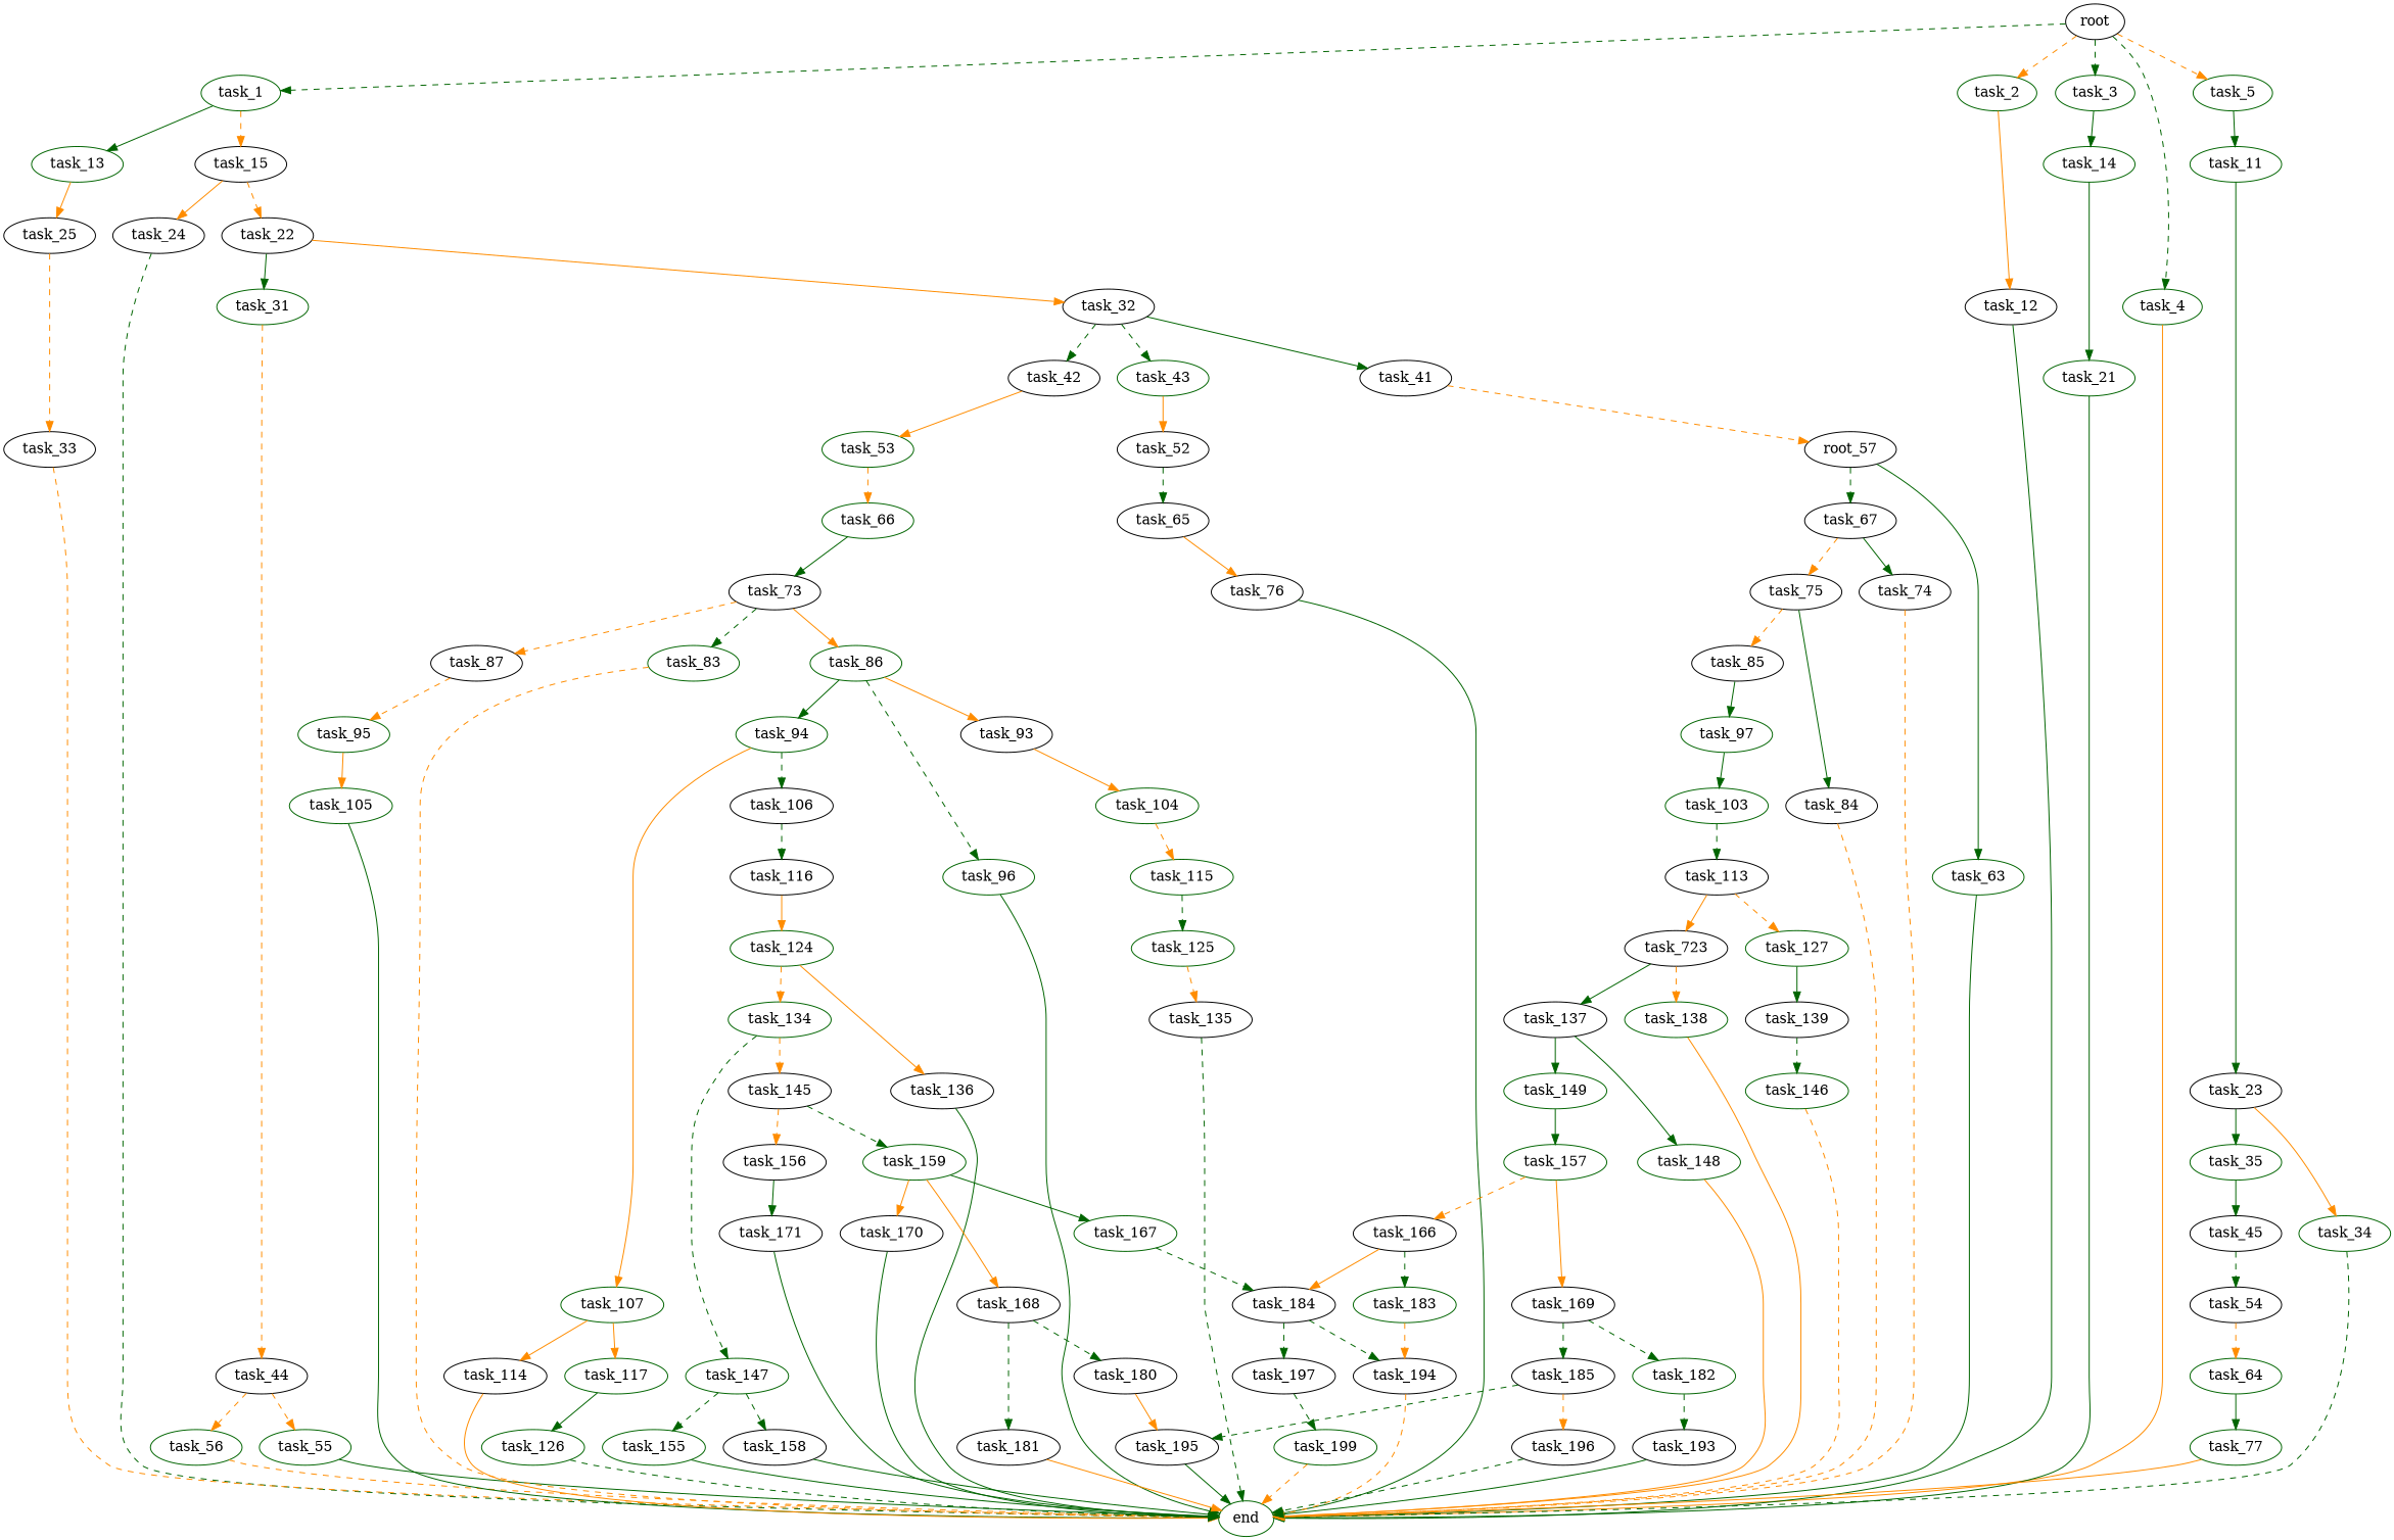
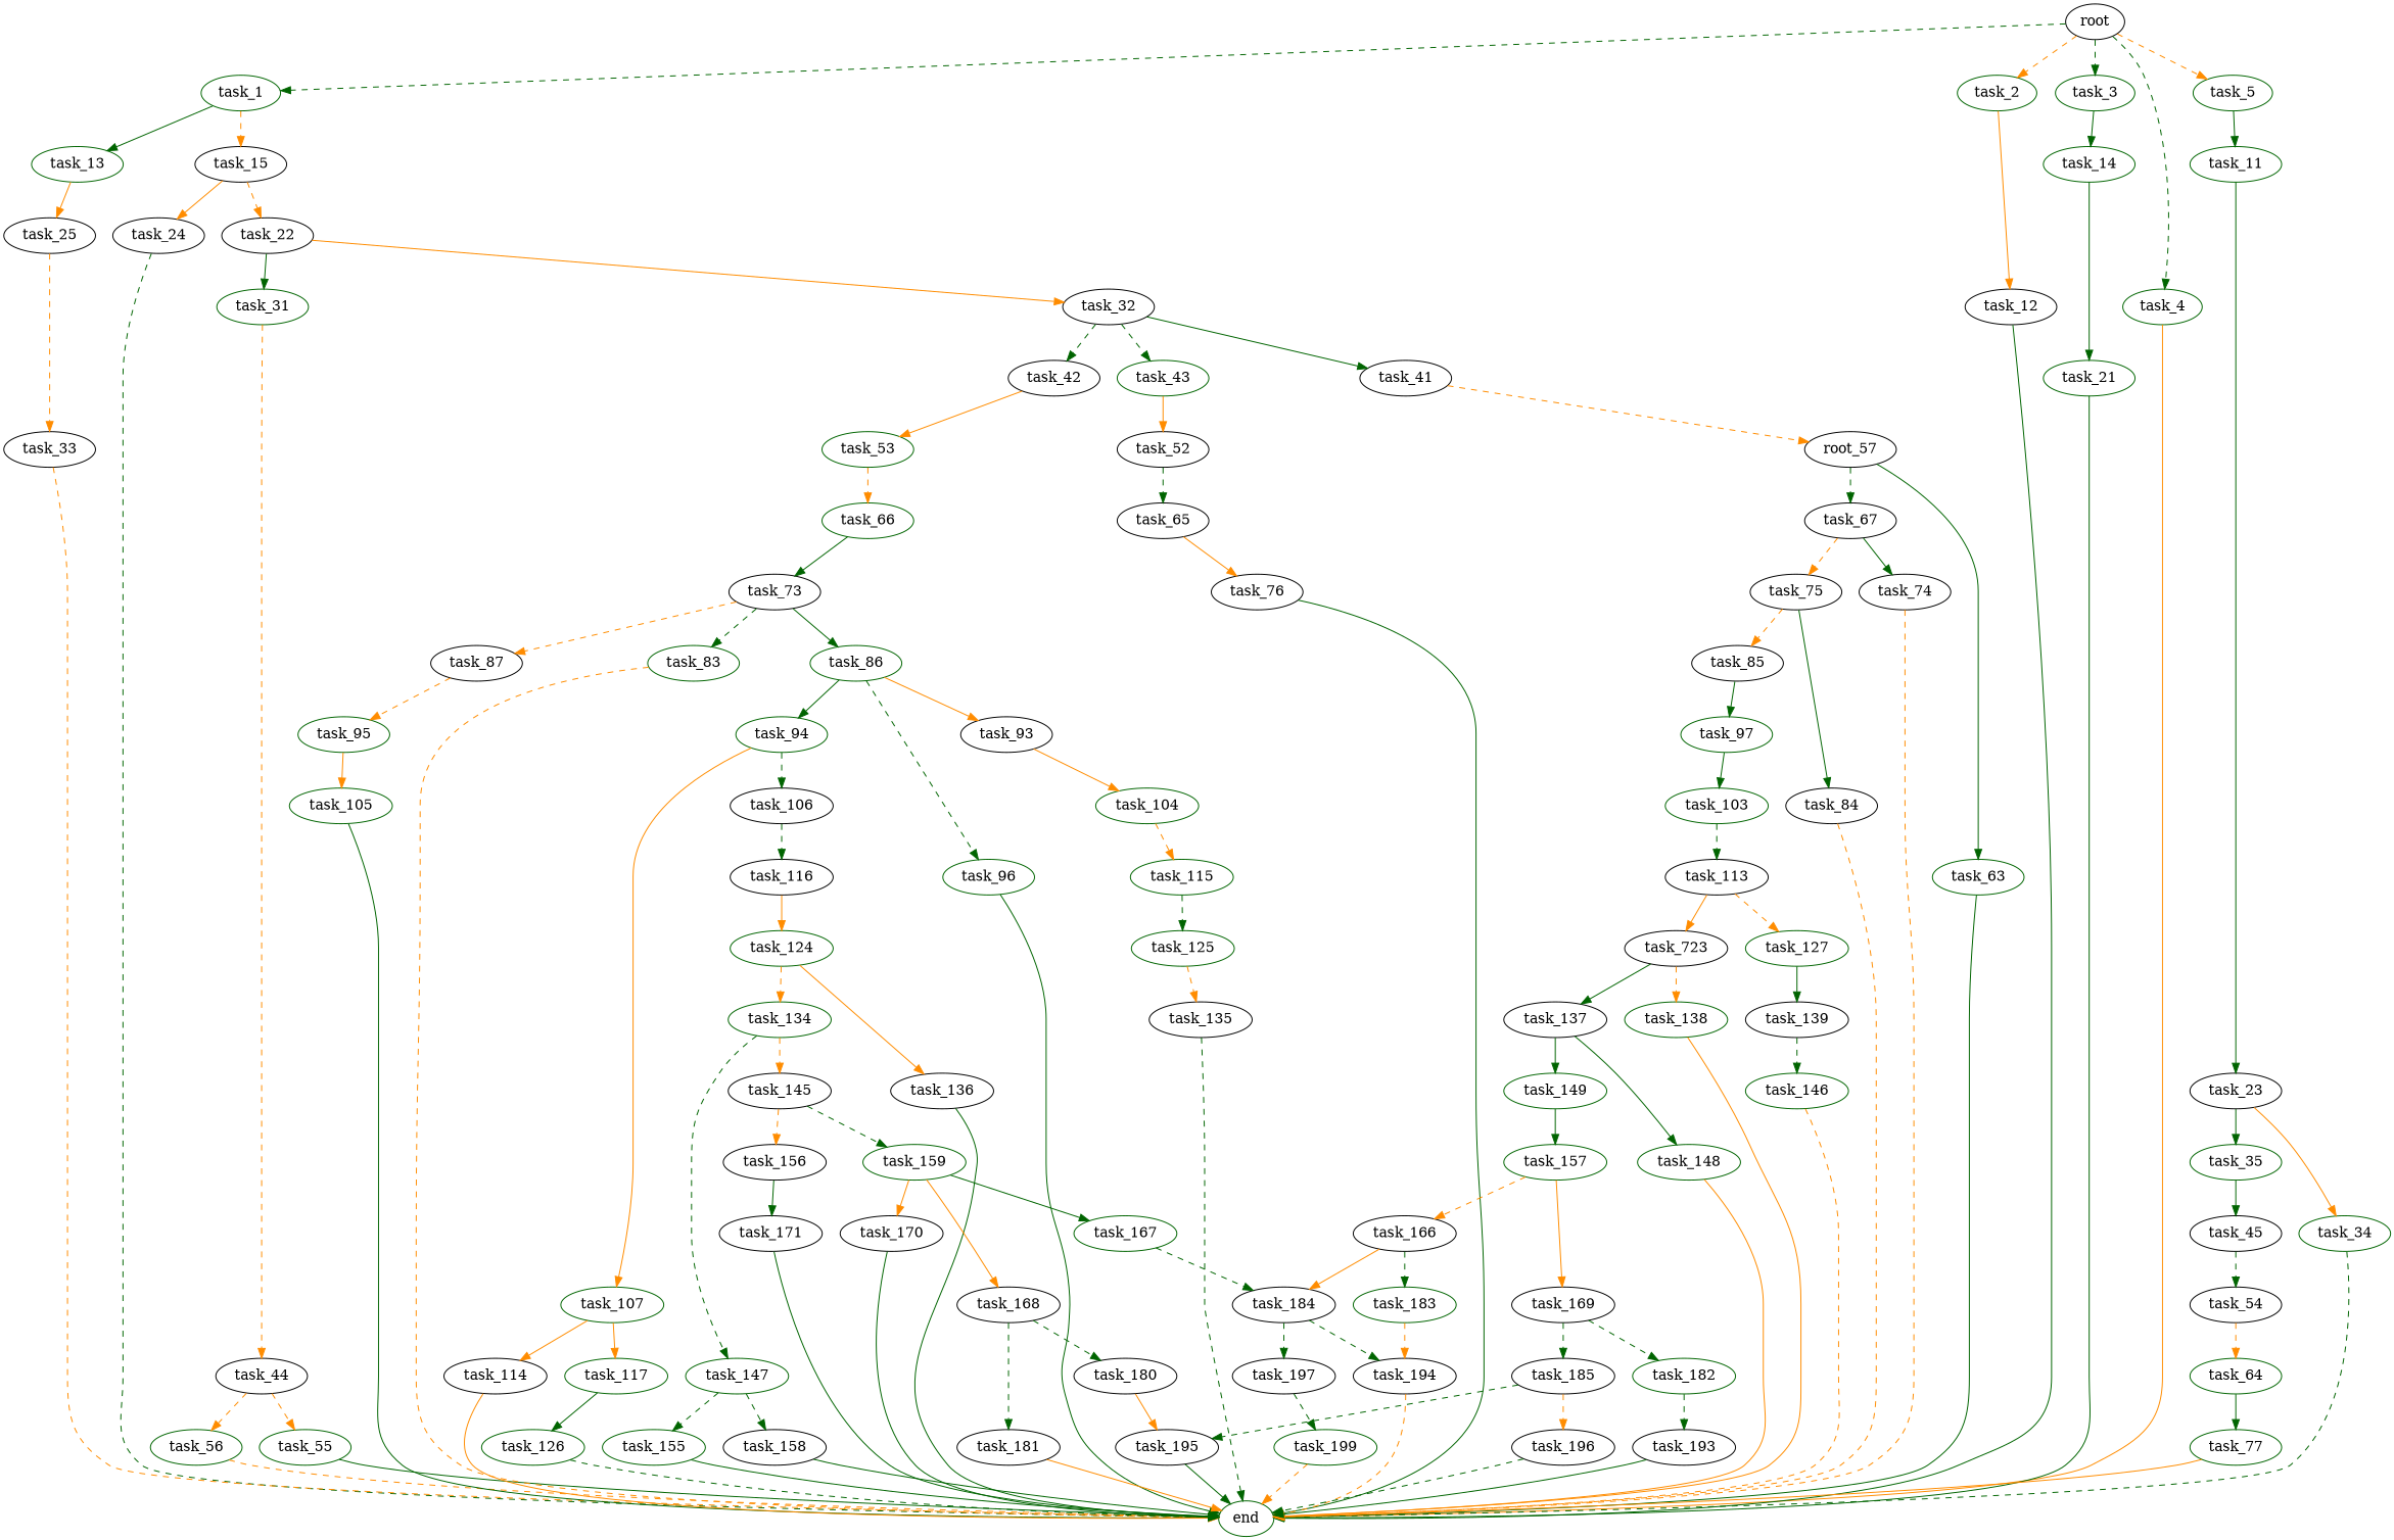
  digraph {
    node [color=black]
    edge [color=darkgreen style=solid]
    task_1 [color=darkgreen]
    root
    task_2 [color=darkgreen]
    task_3 [color=darkgreen]
    task_4 [color=darkgreen]
    task_5 [color=darkgreen]
    task_13 [color=darkgreen]
    task_15
    task_12
    task_14 [color=darkgreen]
    end [color=darkgreen]
    task_11 [color=darkgreen]
    task_25
    task_22
    task_24
    task_21 [color=darkgreen]
    task_23
    task_34 [color=darkgreen]
    task_35 [color=darkgreen]
    task_33
    task_31 [color=darkgreen]
    task_32
    task_44
    task_41
    task_42
    task_43 [color=darkgreen]
    task_45
    task_55 [color=darkgreen]
    task_56 [color=darkgreen]
    n30 [label=root_57]
    task_53 [color=darkgreen]
    task_52
    task_54
    task_63 [color=darkgreen]
    task_67
    task_66 [color=darkgreen]
    task_65
    task_64 [color=darkgreen]
    task_76
    task_73
    task_77 [color=darkgreen]
    task_74
    task_75
    task_83 [color=darkgreen]
    task_86 [color=darkgreen]
    task_87
    task_84
    task_85
    task_93
    task_94 [color=darkgreen]
    task_96 [color=darkgreen]
    task_95 [color=darkgreen]
    task_97 [color=darkgreen]
    task_103 [color=darkgreen]
    task_104 [color=darkgreen]
    task_106
    task_107 [color=darkgreen]
    task_105 [color=darkgreen]
    task_115 [color=darkgreen]
    task_116
    task_114
    task_117 [color=darkgreen]
    task_113
    n64 [label=task_723]
    task_127 [color=darkgreen]
    task_125 [color=darkgreen]
    task_124 [color=darkgreen]
    task_126 [color=darkgreen]
    task_137
    task_138 [color=darkgreen]
    task_139
    task_135
    task_134 [color=darkgreen]
    task_136
    task_148 [color=darkgreen]
    task_149 [color=darkgreen]
    task_145
    task_147 [color=darkgreen]
    task_146 [color=darkgreen]
    task_156
    task_159 [color=darkgreen]
    task_155 [color=darkgreen]
    task_158
    task_157 [color=darkgreen]
    task_171
    task_167 [color=darkgreen]
    task_168
    task_170
    task_166
    task_169
    task_183 [color=darkgreen]
    task_184
    task_182 [color=darkgreen]
    task_185
    task_180
    task_181
    task_194
    task_197
    task_195
    task_193
    task_196
    task_199 [color=darkgreen]
    task_1 -> task_13
    task_1 -> task_15 [color=darkorange style=dashed]
    root -> task_1 [style=dashed]
    root -> task_2 [color=darkorange style=dashed]
    root -> task_3 [style=dashed]
    root -> task_4 [style=dashed]
    root -> task_5 [color=darkorange style=dashed]
    task_2 -> task_12 [color=darkorange]
    task_3 -> task_14
    task_4 -> end [color=darkorange]
    task_5 -> task_11
    task_13 -> task_25 [color=darkorange]
    task_15 -> task_22 [color=darkorange style=dashed]
    task_15 -> task_24 [color=darkorange]
    task_12 -> end
    task_14 -> task_21
    task_11 -> task_23
    task_25 -> task_33 [color=darkorange style=dashed]
    task_22 -> task_31
    task_22 -> task_32 [color=darkorange]
    task_24 -> end [style=dashed]
    task_21 -> end
    task_23 -> task_34 [color=darkorange]
    task_23 -> task_35
    task_34 -> end [style=dashed]
    task_35 -> task_45
    task_33 -> end [color=darkorange style=dashed]
    task_31 -> task_44 [color=darkorange style=dashed]
    task_32 -> task_41
    task_32 -> task_42 [style=dashed]
    task_32 -> task_43 [style=dashed]
    task_44 -> task_55 [color=darkorange style=dashed]
    task_44 -> task_56 [color=darkorange style=dashed]
    task_41 -> n30 [color=darkorange style=dashed]
    task_42 -> task_53 [color=darkorange]
    task_43 -> task_52 [color=darkorange]
    task_45 -> task_54 [style=dashed]
    task_55 -> end
    task_56 -> end [color=darkorange style=dashed]
    n30 -> task_63
    n30 -> task_67 [style=dashed]
    task_53 -> task_66 [color=darkorange style=dashed]
    task_52 -> task_65 [style=dashed]
    task_54 -> task_64 [color=darkorange style=dashed]
    task_63 -> end
    task_67 -> task_74
    task_67 -> task_75 [color=darkorange style=dashed]
    task_66 -> task_73
    task_65 -> task_76 [color=darkorange]
    task_64 -> task_77
    task_76 -> end
    task_73 -> task_83 [style=dashed]
-   task_73 -> task_86 [color=darkorange]
+   task_73 -> task_86
    task_73 -> task_87 [color=darkorange style=dashed]
    task_77 -> end [color=darkorange]
    task_74 -> end [color=darkorange style=dashed]
    task_75 -> task_84
    task_75 -> task_85 [color=darkorange style=dashed]
    task_83 -> end [color=darkorange style=dashed]
    task_86 -> task_93 [color=darkorange]
    task_86 -> task_94
    task_86 -> task_96 [style=dashed]
    task_87 -> task_95 [color=darkorange style=dashed]
    task_84 -> end [color=darkorange style=dashed]
    task_85 -> task_97
    task_93 -> task_104 [color=darkorange]
    task_94 -> task_106 [style=dashed]
    task_94 -> task_107 [color=darkorange]
    task_96 -> end
    task_95 -> task_105 [color=darkorange]
    task_97 -> task_103
    task_103 -> task_113 [style=dashed]
    task_104 -> task_115 [color=darkorange style=dashed]
    task_106 -> task_116 [style=dashed]
    task_107 -> task_114 [color=darkorange]
    task_107 -> task_117 [color=darkorange]
    task_105 -> end
    task_115 -> task_125 [style=dashed]
    task_116 -> task_124 [color=darkorange]
    task_114 -> end [color=darkorange]
    task_117 -> task_126
    task_113 -> n64 [color=darkorange]
    task_113 -> task_127 [color=darkorange style=dashed]
    n64 -> task_137
    n64 -> task_138 [color=darkorange style=dashed]
    task_127 -> task_139
    task_125 -> task_135 [color=darkorange style=dashed]
    task_124 -> task_134 [color=darkorange style=dashed]
    task_124 -> task_136 [color=darkorange]
    task_126 -> end [style=dashed]
    task_137 -> task_148
    task_137 -> task_149
    task_138 -> end [color=darkorange]
    task_139 -> task_146 [style=dashed]
    task_135 -> end [style=dashed]
    task_134 -> task_145 [color=darkorange style=dashed]
    task_134 -> task_147 [style=dashed]
    task_136 -> end
    task_148 -> end [color=darkorange]
    task_149 -> task_157
    task_145 -> task_156 [color=darkorange style=dashed]
    task_145 -> task_159 [style=dashed]
    task_147 -> task_155 [style=dashed]
    task_147 -> task_158 [style=dashed]
    task_146 -> end [color=darkorange style=dashed]
    task_156 -> task_171
    task_159 -> task_167
    task_159 -> task_168 [color=darkorange]
    task_159 -> task_170 [color=darkorange]
    task_155 -> end
    task_158 -> end
    task_157 -> task_166 [color=darkorange style=dashed]
    task_157 -> task_169 [color=darkorange]
    task_171 -> end
    task_167 -> task_184 [style=dashed]
    task_168 -> task_180 [style=dashed]
    task_168 -> task_181 [style=dashed]
    task_170 -> end
    task_166 -> task_183 [style=dashed]
    task_166 -> task_184 [color=darkorange]
    task_169 -> task_182 [style=dashed]
    task_169 -> task_185 [style=dashed]
    task_183 -> task_194 [color=darkorange style=dashed]
    task_184 -> task_194 [style=dashed]
    task_184 -> task_197 [style=dashed]
    task_182 -> task_193 [style=dashed]
    task_185 -> task_195 [style=dashed]
    task_185 -> task_196 [color=darkorange style=dashed]
    task_180 -> task_195 [color=darkorange]
    task_181 -> end [color=darkorange]
    task_194 -> end [color=darkorange style=dashed]
    task_197 -> task_199 [style=dashed]
    task_195 -> end
    task_193 -> end
    task_196 -> end [style=dashed]
    task_199 -> end [color=darkorange style=dashed]
  }
